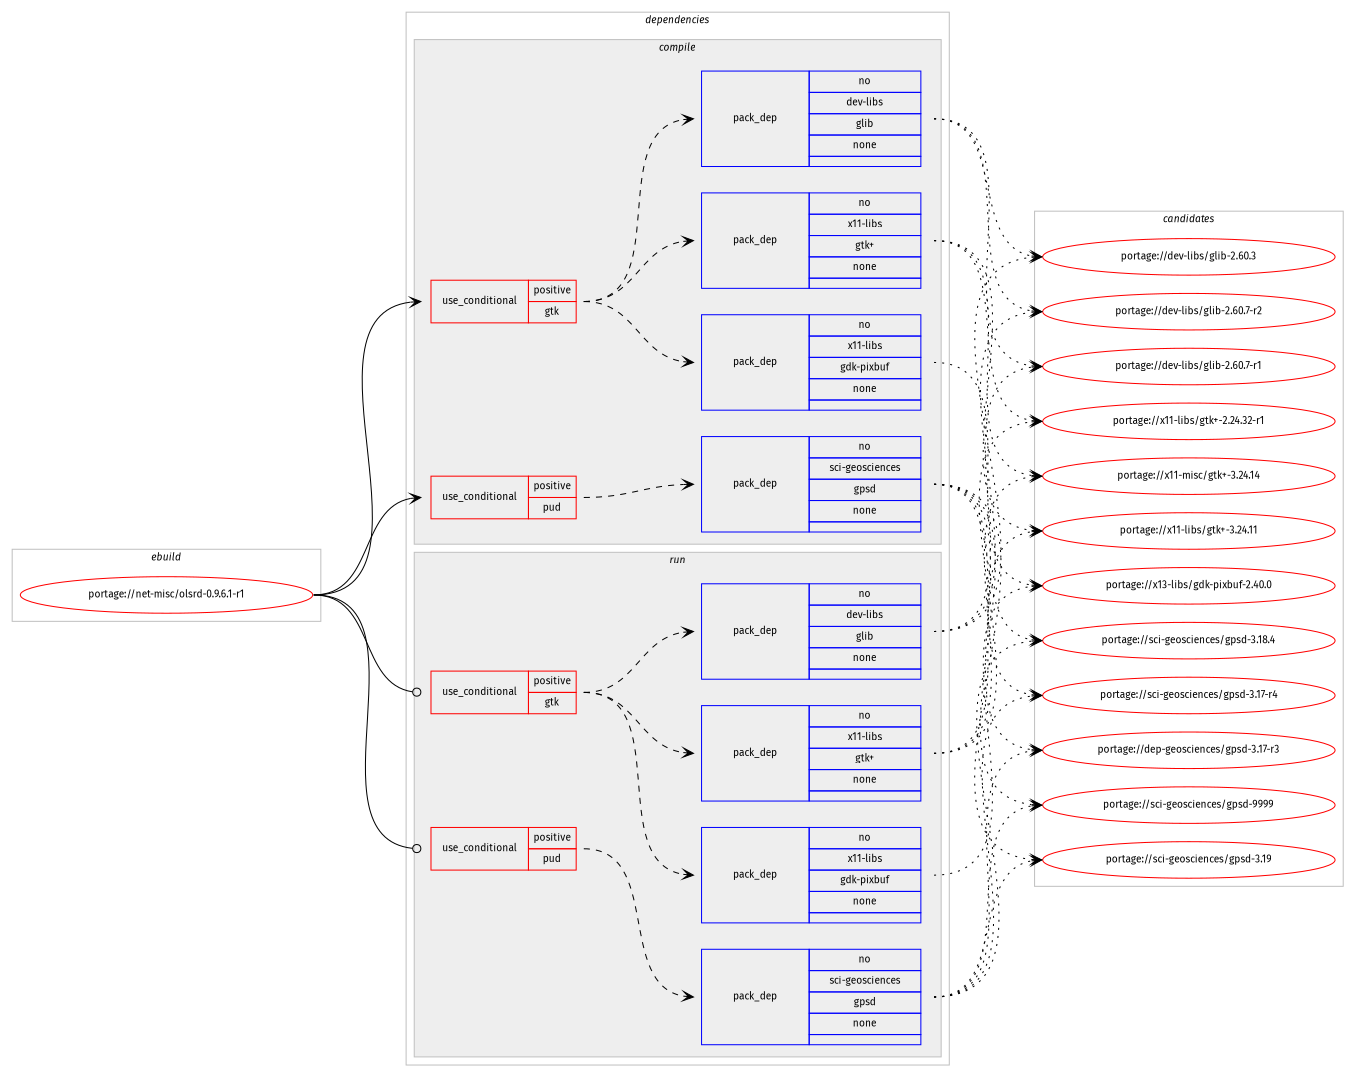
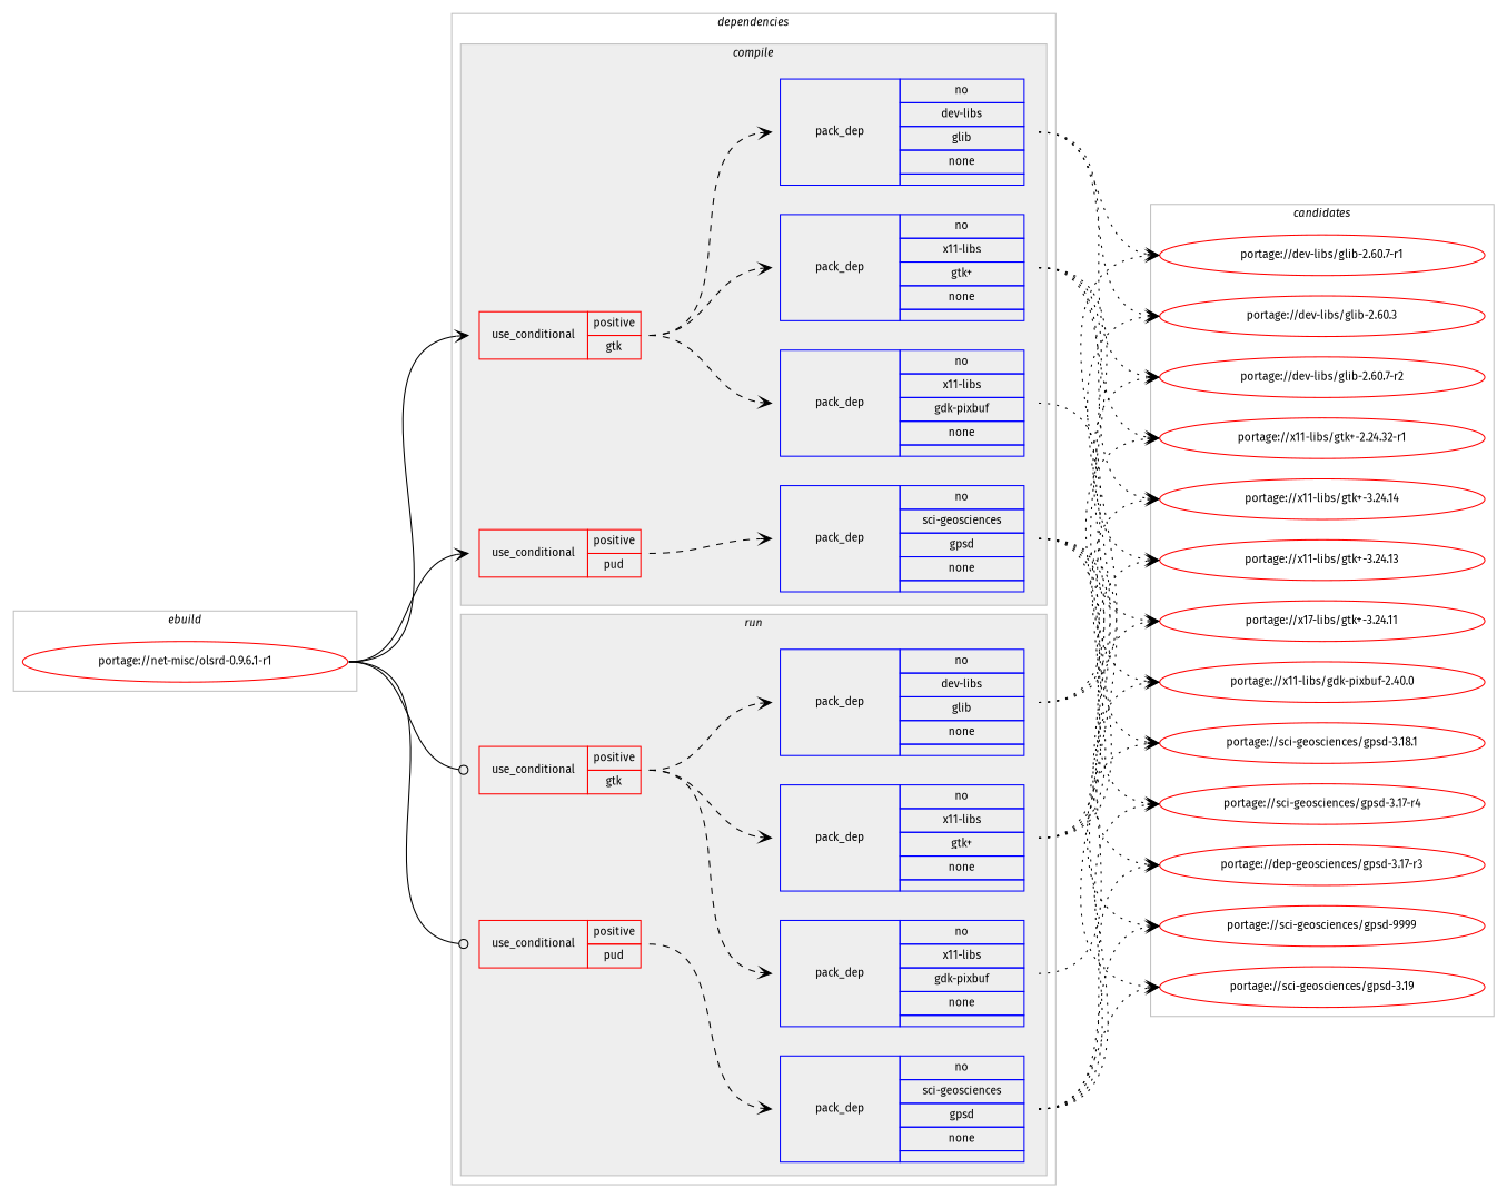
  digraph {
    compound=true
    concentrate=true
    fontname="Fira Sans"
    fontsize=10
    newrank=true
    rankdir=LR
    ranksep=1.5
    node [color=red fontname="Fira Sans" fontsize=10]
    edge [arrowhead=vee fontname="Fira Sans" headport=w style=dotted tailport=e weight=100]
    n1 [label="portage://net-misc/olsrd-0.9.6.1-r1" width=4]
    n2 [color=blue label=<<TABLE BORDER="0" CELLBORDER="1" CELLSPACING="0" CELLPADDING="4" WIDTH="220"><TR><TD ROWSPAN="6" CELLPADDING="30">pack_dep</TD></TR><TR><TD WIDTH="110">no</TD></TR><TR><TD>dev-libs</TD></TR><TR><TD>glib</TD></TR><TR><TD>none</TD></TR><TR><TD></TD></TR></TABLE>> shape=none]
    n3 [color=blue label=<<TABLE BORDER="0" CELLBORDER="1" CELLSPACING="0" CELLPADDING="4" WIDTH="220"><TR><TD ROWSPAN="6" CELLPADDING="30">pack_dep</TD></TR><TR><TD WIDTH="110">no</TD></TR><TR><TD>x11-libs</TD></TR><TR><TD>gdk-pixbuf</TD></TR><TR><TD>none</TD></TR><TR><TD></TD></TR></TABLE>> shape=none]
    n4 [color=blue label=<<TABLE BORDER="0" CELLBORDER="1" CELLSPACING="0" CELLPADDING="4" WIDTH="220"><TR><TD ROWSPAN="6" CELLPADDING="30">pack_dep</TD></TR><TR><TD WIDTH="110">no</TD></TR><TR><TD>x11-libs</TD></TR><TR><TD>gtk+</TD></TR><TR><TD>none</TD></TR><TR><TD></TD></TR></TABLE>> shape=none]
    n5 [label=<<TABLE BORDER="0" CELLBORDER="1" CELLSPACING="0" CELLPADDING="4"><TR><TD ROWSPAN="3" CELLPADDING="10">use_conditional</TD></TR><TR><TD>positive</TD></TR><TR><TD>gtk</TD></TR></TABLE>> shape=none]
    n6 [color=blue label=<<TABLE BORDER="0" CELLBORDER="1" CELLSPACING="0" CELLPADDING="4" WIDTH="220"><TR><TD ROWSPAN="6" CELLPADDING="30">pack_dep</TD></TR><TR><TD WIDTH="110">no</TD></TR><TR><TD>sci-geosciences</TD></TR><TR><TD>gpsd</TD></TR><TR><TD>none</TD></TR><TR><TD></TD></TR></TABLE>> shape=none]
    n7 [label=<<TABLE BORDER="0" CELLBORDER="1" CELLSPACING="0" CELLPADDING="4"><TR><TD ROWSPAN="3" CELLPADDING="10">use_conditional</TD></TR><TR><TD>positive</TD></TR><TR><TD>pud</TD></TR></TABLE>> shape=none]
    n8 [color=blue label=<<TABLE BORDER="0" CELLBORDER="1" CELLSPACING="0" CELLPADDING="4" WIDTH="220"><TR><TD ROWSPAN="6" CELLPADDING="30">pack_dep</TD></TR><TR><TD WIDTH="110">no</TD></TR><TR><TD>dev-libs</TD></TR><TR><TD>glib</TD></TR><TR><TD>none</TD></TR><TR><TD></TD></TR></TABLE>> shape=none]
    n9 [color=blue label=<<TABLE BORDER="0" CELLBORDER="1" CELLSPACING="0" CELLPADDING="4" WIDTH="220"><TR><TD ROWSPAN="6" CELLPADDING="30">pack_dep</TD></TR><TR><TD WIDTH="110">no</TD></TR><TR><TD>x11-libs</TD></TR><TR><TD>gdk-pixbuf</TD></TR><TR><TD>none</TD></TR><TR><TD></TD></TR></TABLE>> shape=none]
    n10 [color=blue label=<<TABLE BORDER="0" CELLBORDER="1" CELLSPACING="0" CELLPADDING="4" WIDTH="220"><TR><TD ROWSPAN="6" CELLPADDING="30">pack_dep</TD></TR><TR><TD WIDTH="110">no</TD></TR><TR><TD>x11-libs</TD></TR><TR><TD>gtk+</TD></TR><TR><TD>none</TD></TR><TR><TD></TD></TR></TABLE>> shape=none]
    n11 [label=<<TABLE BORDER="0" CELLBORDER="1" CELLSPACING="0" CELLPADDING="4"><TR><TD ROWSPAN="3" CELLPADDING="10">use_conditional</TD></TR><TR><TD>positive</TD></TR><TR><TD>gtk</TD></TR></TABLE>> shape=none]
    n12 [color=blue label=<<TABLE BORDER="0" CELLBORDER="1" CELLSPACING="0" CELLPADDING="4" WIDTH="220"><TR><TD ROWSPAN="6" CELLPADDING="30">pack_dep</TD></TR><TR><TD WIDTH="110">no</TD></TR><TR><TD>sci-geosciences</TD></TR><TR><TD>gpsd</TD></TR><TR><TD>none</TD></TR><TR><TD></TD></TR></TABLE>> shape=none]
    n13 [label=<<TABLE BORDER="0" CELLBORDER="1" CELLSPACING="0" CELLPADDING="4"><TR><TD ROWSPAN="3" CELLPADDING="10">use_conditional</TD></TR><TR><TD>positive</TD></TR><TR><TD>pud</TD></TR></TABLE>> shape=none]
    n14 [label="portage://dev-libs/glib-2.60.7-r2" width=4]
    n15 [label="portage://dev-libs/glib-2.60.7-r1" width=4]
    n16 [label="portage://dev-libs/glib-2.60.3" width=4]
-   n17 [label="portage://x13-libs/gdk-pixbuf-2.40.0" width=4]
-   n18 [label="portage://x11-misc/gtk+-3.24.14" width=4]
-   n20 [label="portage://x11-libs/gtk+-3.24.11" width=4]
+   n17 [label="portage://x11-libs/gdk-pixbuf-2.40.0" width=4]
+   n18 [label="portage://x11-libs/gtk+-3.24.14" width=4]
+   n19 [label="portage://x11-libs/gtk+-3.24.13" width=4]
+   n20 [label="portage://x17-libs/gtk+-3.24.11" width=4]
    n21 [label="portage://x11-libs/gtk+-2.24.32-r1" width=4]
    n22 [label="portage://sci-geosciences/gpsd-9999" width=4]
    n23 [label="portage://sci-geosciences/gpsd-3.19" width=4]
-   n24 [label="portage://sci-geosciences/gpsd-3.18.4" width=4]
+   n24 [label="portage://sci-geosciences/gpsd-3.18.1" width=4]
    n25 [label="portage://sci-geosciences/gpsd-3.17-r4" width=4]
    n26 [label="portage://dep-geosciences/gpsd-3.17-r3" width=4]
    subgraph cluster_1 {
      color=gray
      label=<<i>ebuild</i>>
      rank=same
      n1
    }
    subgraph cluster_2 {
      color=gray
      label=<<i>dependencies</i>>
      subgraph cluster_3 {
        color=gray
        fillcolor="#eeeeee"
        label=<<i>compile</i>>
        style=filled
        subgraph sub_4 {
          color=gray
          fillcolor="#eeeeee"
          label=<<i>compile</i>>
          style=filled
          n5
          subgraph sub_5 {
            color=gray
            fillcolor="#eeeeee"
            label=<<i>compile</i>>
            style=filled
            n2
          }
          subgraph sub_6 {
            color=gray
            fillcolor="#eeeeee"
            label=<<i>compile</i>>
            style=filled
            n3
          }
          subgraph sub_7 {
            color=gray
            fillcolor="#eeeeee"
            label=<<i>compile</i>>
            style=filled
            n4
          }
        }
        subgraph sub_8 {
          color=gray
          fillcolor="#eeeeee"
          label=<<i>compile</i>>
          style=filled
          n7
          subgraph sub_9 {
            color=gray
            fillcolor="#eeeeee"
            label=<<i>compile</i>>
            style=filled
            n6
          }
        }
      }
      subgraph cluster_10 {
        color=gray
        fillcolor="#eeeeee"
        label=<<i>compile and run</i>>
        style=filled
      }
      subgraph cluster_11 {
        color=gray
        fillcolor="#eeeeee"
        label=<<i>run</i>>
        style=filled
        subgraph sub_12 {
          color=gray
          fillcolor="#eeeeee"
          label=<<i>run</i>>
          style=filled
          n11
          subgraph sub_13 {
            color=gray
            fillcolor="#eeeeee"
            label=<<i>run</i>>
            style=filled
            n8
          }
          subgraph sub_14 {
            color=gray
            fillcolor="#eeeeee"
            label=<<i>run</i>>
            style=filled
            n9
          }
          subgraph sub_15 {
            color=gray
            fillcolor="#eeeeee"
            label=<<i>run</i>>
            style=filled
            n10
          }
        }
        subgraph sub_16 {
          color=gray
          fillcolor="#eeeeee"
          label=<<i>run</i>>
          style=filled
          n13
          subgraph sub_17 {
            color=gray
            fillcolor="#eeeeee"
            label=<<i>run</i>>
            style=filled
            n12
          }
        }
      }
    }
    subgraph cluster_18 {
      color=gray
      label=<<i>candidates</i>>
      rank=same
      subgraph sub_19 {
        color=black
        label=<<i>candidates</i>>
        nodesep=1
        rank=same
        n14
        n15
        n16
      }
      subgraph sub_20 {
        color=black
        label=<<i>candidates</i>>
        nodesep=1
        rank=same
        n17
      }
      subgraph sub_21 {
        color=black
        label=<<i>candidates</i>>
        nodesep=1
        rank=same
        n18
+       n19
        n20
        n21
      }
      subgraph sub_22 {
        color=black
        label=<<i>candidates</i>>
        nodesep=1
        rank=same
        n22
        n23
        n24
        n25
        n26
      }
      subgraph sub_23 {
        color=black
        label=<<i>candidates</i>>
        nodesep=1
        rank=same
        n14
        n15
        n16
      }
      subgraph sub_24 {
        color=black
        label=<<i>candidates</i>>
        nodesep=1
        rank=same
        n17
      }
      subgraph sub_25 {
        color=black
        label=<<i>candidates</i>>
        nodesep=1
        rank=same
        n18
+       n19
        n20
        n21
      }
      subgraph sub_26 {
        color=black
        label=<<i>candidates</i>>
        nodesep=1
        rank=same
        n22
        n23
        n24
        n25
        n26
      }
    }
    n1 -> n5 [style=solid weight=20]
    n1 -> n7 [style=solid weight=20]
    n1 -> n11 [arrowhead=odot style=solid weight=20]
    n1 -> n13 [arrowhead=odot style=solid weight=20]
    n2 -> n14
    n2 -> n15
    n2 -> n16
    n3 -> n17
    n4 -> n18
+   n4 -> n19
    n4 -> n20
    n4 -> n21
    n5 -> n2 [style=dashed weight=20]
    n5 -> n3 [style=dashed weight=20]
    n5 -> n4 [style=dashed weight=20]
    n6 -> n22
    n6 -> n23
    n6 -> n24
    n6 -> n25
    n6 -> n26
    n7 -> n6 [style=dashed weight=20]
    n8 -> n14
    n8 -> n15
    n8 -> n16
    n9 -> n17
    n10 -> n18
+   n10 -> n19
    n10 -> n20
    n10 -> n21
    n11 -> n8 [style=dashed weight=20]
    n11 -> n9 [style=dashed weight=20]
    n11 -> n10 [style=dashed weight=20]
    n12 -> n22
    n12 -> n23
    n12 -> n24
    n12 -> n25
    n12 -> n26
    n13 -> n12 [style=dashed weight=20]
  }
